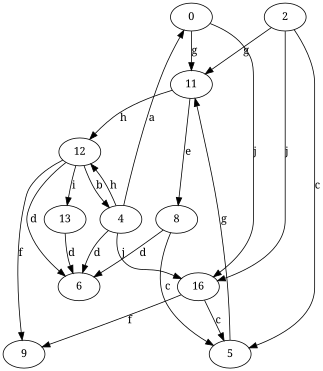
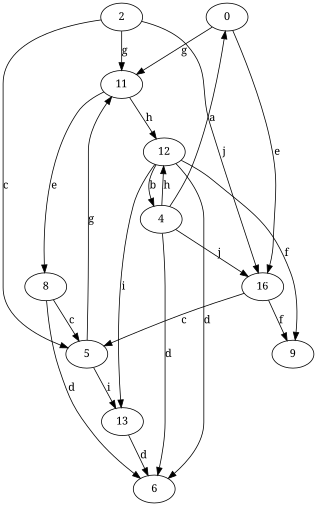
  strict digraph {
    fontname="Noto Serif"
    node [fontname="Noto Serif"]
    edge [fontname="Noto Serif"]
    0
    11
    n3 [label=16]
    12
    8
    5
    9
    2
    13
    4
    6
    0 -> 11 [label=g]
-   0 -> n3 [label=j]
+   0 -> n3 [label=e]
    11 -> 12 [label=h]
    11 -> 8 [label=e]
    n3 -> 5 [label=c]
    n3 -> 9 [label=f]
    12 -> 9 [label=f]
    12 -> 13 [label=i]
    12 -> 4 [label=b]
    12 -> 6 [label=d]
    8 -> 5 [label=c]
    8 -> 6 [label=d]
    5 -> 11 [label=g]
+   5 -> 13 [label=i]
    2 -> 11 [label=g]
    2 -> n3 [label=j]
    2 -> 5 [label=c]
    13 -> 6 [label=d]
    4 -> 0 [label=a]
    4 -> n3 [label=j]
    4 -> 12 [label=h]
    4 -> 6 [label=d]
  }
